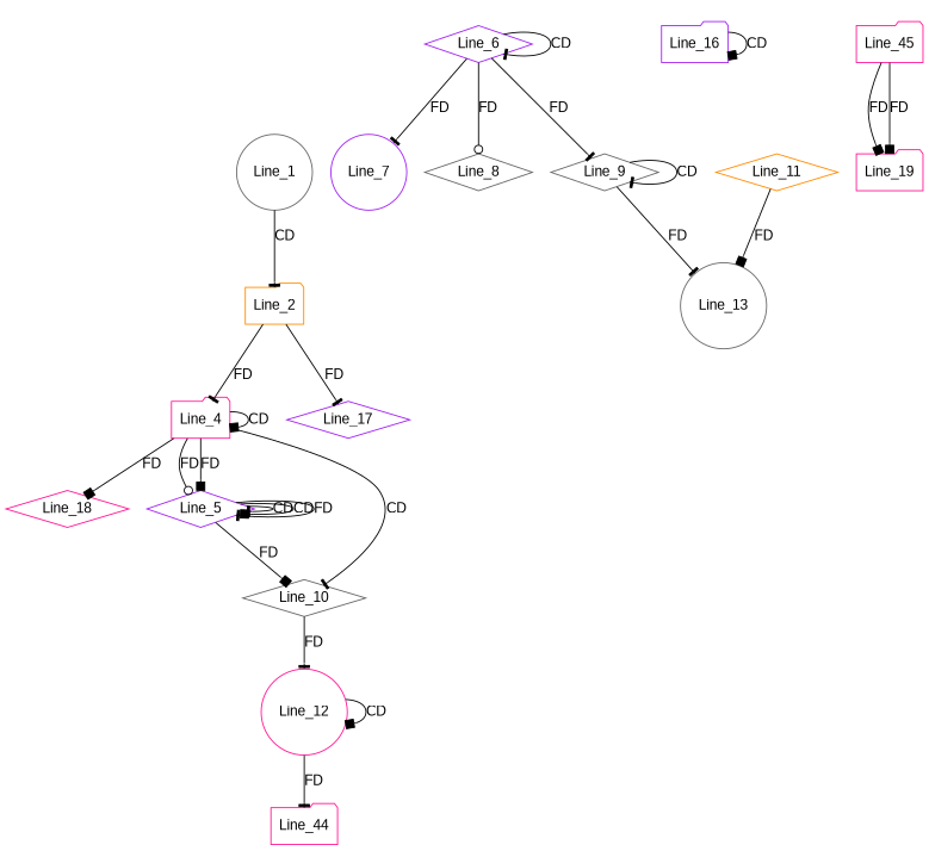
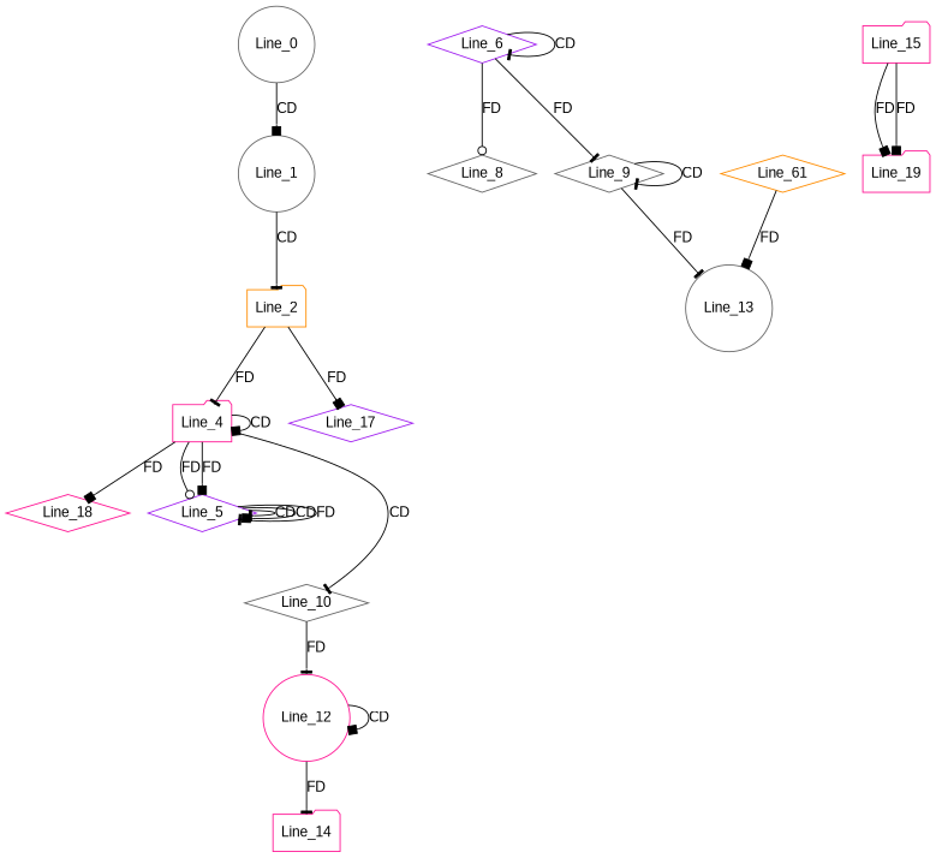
  digraph {
    fontname="Liberation Sans"
    node [color=gray40 fontname="Liberation Sans" shape=diamond]
    edge [arrowhead=tee fontname="Liberation Sans"]
+   Line_0 [shape=circle]
    Line_1 [shape=circle]
    Line_2 [color=darkorange shape=folder]
    Line_4 [color=deeppink shape=folder]
    Line_17 [color=purple]
    Line_18 [color=deeppink]
    Line_5 [color=purple]
    Line_10
    Line_12 [color=deeppink shape=circle]
    Line_6 [color=purple]
-   Line_7 [color=purple shape=circle]
    Line_8
    Line_9
    Line_13 [shape=circle]
-   Line_14 [color=deeppink shape=folder label=Line_44]
-   Line_11 [color=darkorange]
-   Line_16 [color=purple shape=folder]
-   Line_15 [color=deeppink shape=folder label=Line_45]
+   Line_14 [color=deeppink shape=folder]
+   Line_11 [color=darkorange label=Line_61]
+   Line_15 [color=deeppink shape=folder]
    Line_19 [color=deeppink shape=folder]
+   Line_0 -> Line_1 [arrowhead=box label=CD]
    Line_1 -> Line_2 [label=CD]
    Line_2 -> Line_4 [label=FD]
-   Line_2 -> Line_17 [label=FD]
+   Line_2 -> Line_17 [arrowhead=box label=FD]
    Line_4 -> Line_4 [arrowhead=box label=CD]
    Line_4 -> Line_18 [arrowhead=box label=FD]
    Line_4 -> Line_5 [arrowhead=odot label=FD]
    Line_4 -> Line_5 [arrowhead=box label=FD]
    Line_4 -> Line_10 [label=CD]
    Line_5 -> Line_5 [label=CD]
    Line_5 -> Line_5 [arrowhead=box label=CD]
    Line_5 -> Line_5 [label=FD]
-   Line_5 -> Line_10 [arrowhead=box label=FD]
    Line_10 -> Line_12 [label=FD]
    Line_12 -> Line_12 [arrowhead=box label=CD]
    Line_12 -> Line_14 [label=FD]
    Line_6 -> Line_6 [label=CD]
-   Line_6 -> Line_7 [label=FD]
    Line_6 -> Line_8 [arrowhead=odot label=FD]
    Line_6 -> Line_9 [label=FD]
    Line_9 -> Line_9 [label=CD]
    Line_9 -> Line_13 [label=FD]
    Line_11 -> Line_13 [arrowhead=box label=FD]
-   Line_16 -> Line_16 [arrowhead=box label=CD]
    Line_15 -> Line_19 [arrowhead=box label=FD]
    Line_15 -> Line_19 [arrowhead=box label=FD]
  }
